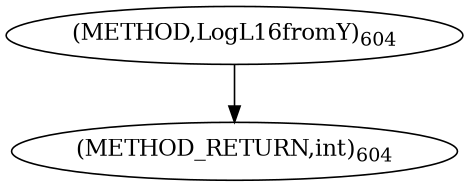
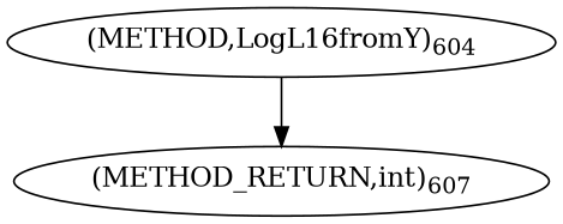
  digraph {
    n1 [label=<(METHOD,LogL16fromY)<SUB>604</SUB>>]
-   n2 [label=<(METHOD_RETURN,int)<SUB>604</SUB>>]
+   n2 [label=<(METHOD_RETURN,int)<SUB>607</SUB>>]
    n1 -> n2
  }
